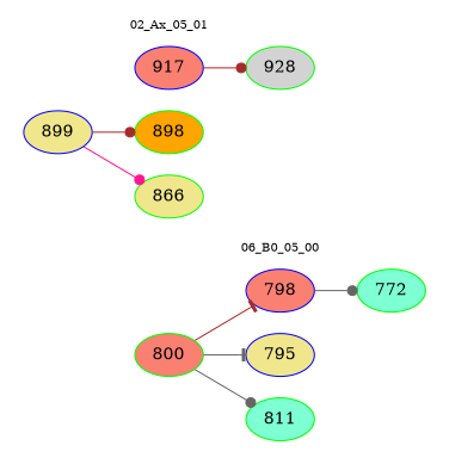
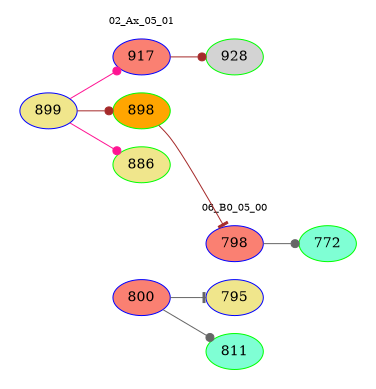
  digraph {
    rankdir=LR
    node [color=blue fillcolor=khaki style=filled]
    edge [arrowhead=dot color=brown]
    n1 [label=899]
-   n2 [color=green label=866]
+   n2 [color=green label=886]
    n3 [fillcolor=salmon label=917]
    n4 [color=green fillcolor=orange label=898]
    n5 [color=green fillcolor=lightgrey label=928]
-   n6 [color=green fillcolor=salmon label=800]
+   n6 [fillcolor=salmon label=800]
    n7 [fillcolor=salmon label=798]
    n8 [color=green fillcolor=aquamarine label=811]
    n9 [label=795]
    n10 [color=green fillcolor=aquamarine label=772]
    subgraph cluster_1 {
      color=white
      fontsize=10
      label="02_Ax_05_01"
      n1
      n2
      n3
      n4
      n5
    }
    subgraph cluster_2 {
      color=white
      fontsize=10
      label="06_B0_05_00"
      n6
      n7
      n8
      n9
      n10
    }
    n1 -> n2 [color=deeppink]
+   n1 -> n3 [color=deeppink]
    n1 -> n4
    n3 -> n5
-   n6 -> n7 [arrowhead=tee]
+   n4 -> n7 [arrowhead=tee]
    n6 -> n8 [color=gray40]
    n6 -> n9 [arrowhead=tee color=gray40]
    n7 -> n10 [color=gray40]
  }
